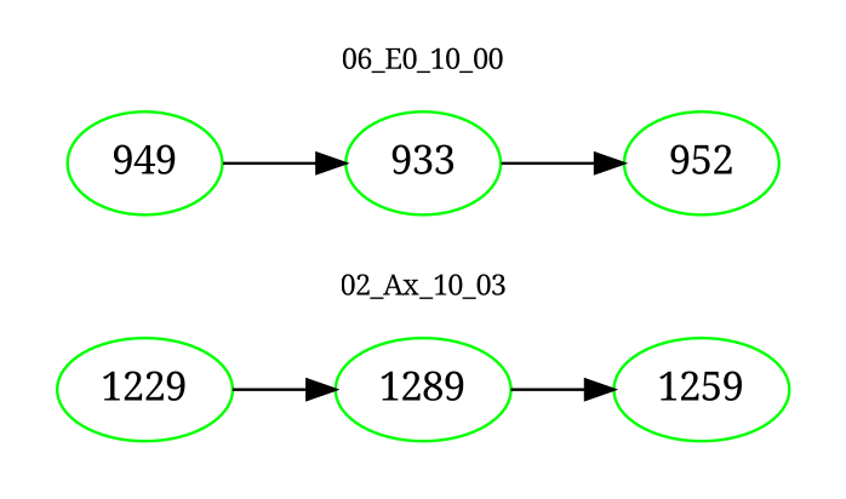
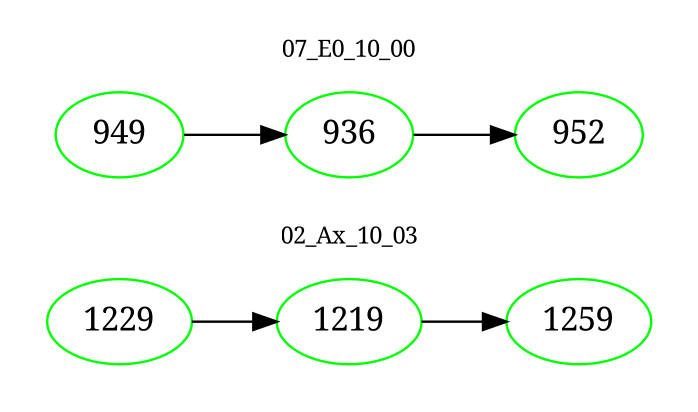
  digraph {
    fontname="Noto Serif"
    rankdir=LR
    node [color=green fontname="Noto Serif"]
    edge [color=black fontname="Noto Serif"]
    n1 [label=1229]
-   n2 [label=1289]
+   n2 [label=1219]
    n3 [label=1259]
    n4 [label=949]
-   n5 [label=933]
+   n5 [label=936]
    n6 [label=952]
    subgraph cluster_1 {
      color=white
      fontsize=10
      label="02_Ax_10_03"
      n1
      n2
      n3
    }
    subgraph cluster_2 {
      color=white
      fontsize=10
-     label="06_E0_10_00"
+     label="07_E0_10_00"
      n4
      n5
      n6
    }
    n1 -> n2
    n2 -> n3
    n4 -> n5
    n5 -> n6
  }
